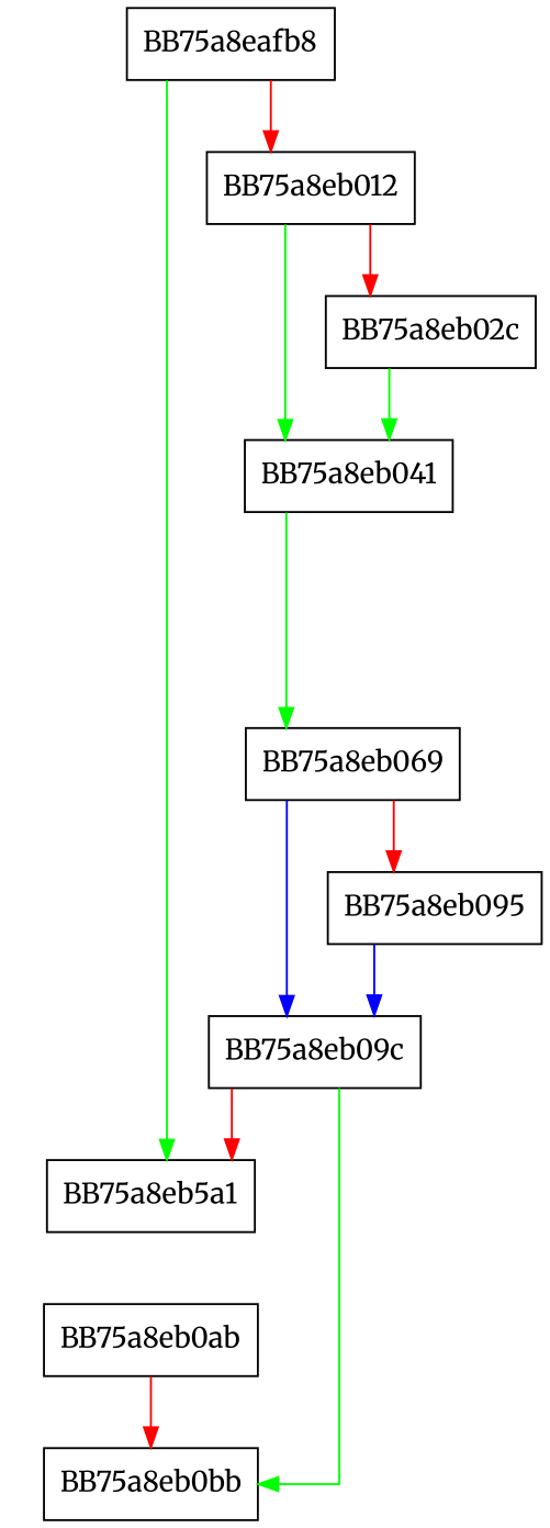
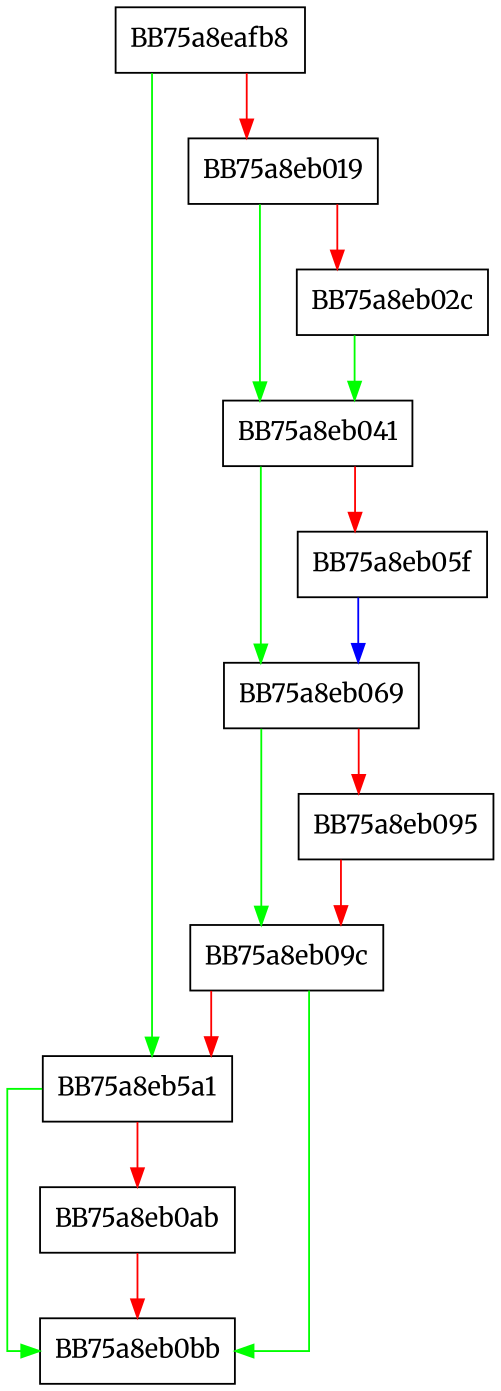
  digraph {
    fontname=Merriweather
    splines=ortho
    node [fontname=Merriweather shape=box]
    edge [color=green fontname=Merriweather]
    n1 [label=BB75a8eb5a1]
    BB75a8eafb8
-   BB75a8eb012
+   BB75a8eb012 [label=BB75a8eb019]
    BB75a8eb0bb
    BB75a8eb0ab
    BB75a8eb041
    BB75a8eb02c
    BB75a8eb069
+   BB75a8eb05f
    BB75a8eb09c
    BB75a8eb095
+   n1 -> BB75a8eb0bb
+   n1 -> BB75a8eb0ab [color=red]
    BB75a8eafb8 -> n1
    BB75a8eafb8 -> BB75a8eb012 [color=red]
    BB75a8eb012 -> BB75a8eb041
    BB75a8eb012 -> BB75a8eb02c [color=red]
    BB75a8eb0ab -> BB75a8eb0bb [color=red]
    BB75a8eb041 -> BB75a8eb069
+   BB75a8eb041 -> BB75a8eb05f [color=red]
    BB75a8eb02c -> BB75a8eb041
-   BB75a8eb069 -> BB75a8eb09c [color=blue]
+   BB75a8eb069 -> BB75a8eb09c
    BB75a8eb069 -> BB75a8eb095 [color=red]
+   BB75a8eb05f -> BB75a8eb069 [color=blue]
    BB75a8eb09c -> n1 [color=red]
    BB75a8eb09c -> BB75a8eb0bb
-   BB75a8eb095 -> BB75a8eb09c [color=blue]
+   BB75a8eb095 -> BB75a8eb09c [color=red]
  }
